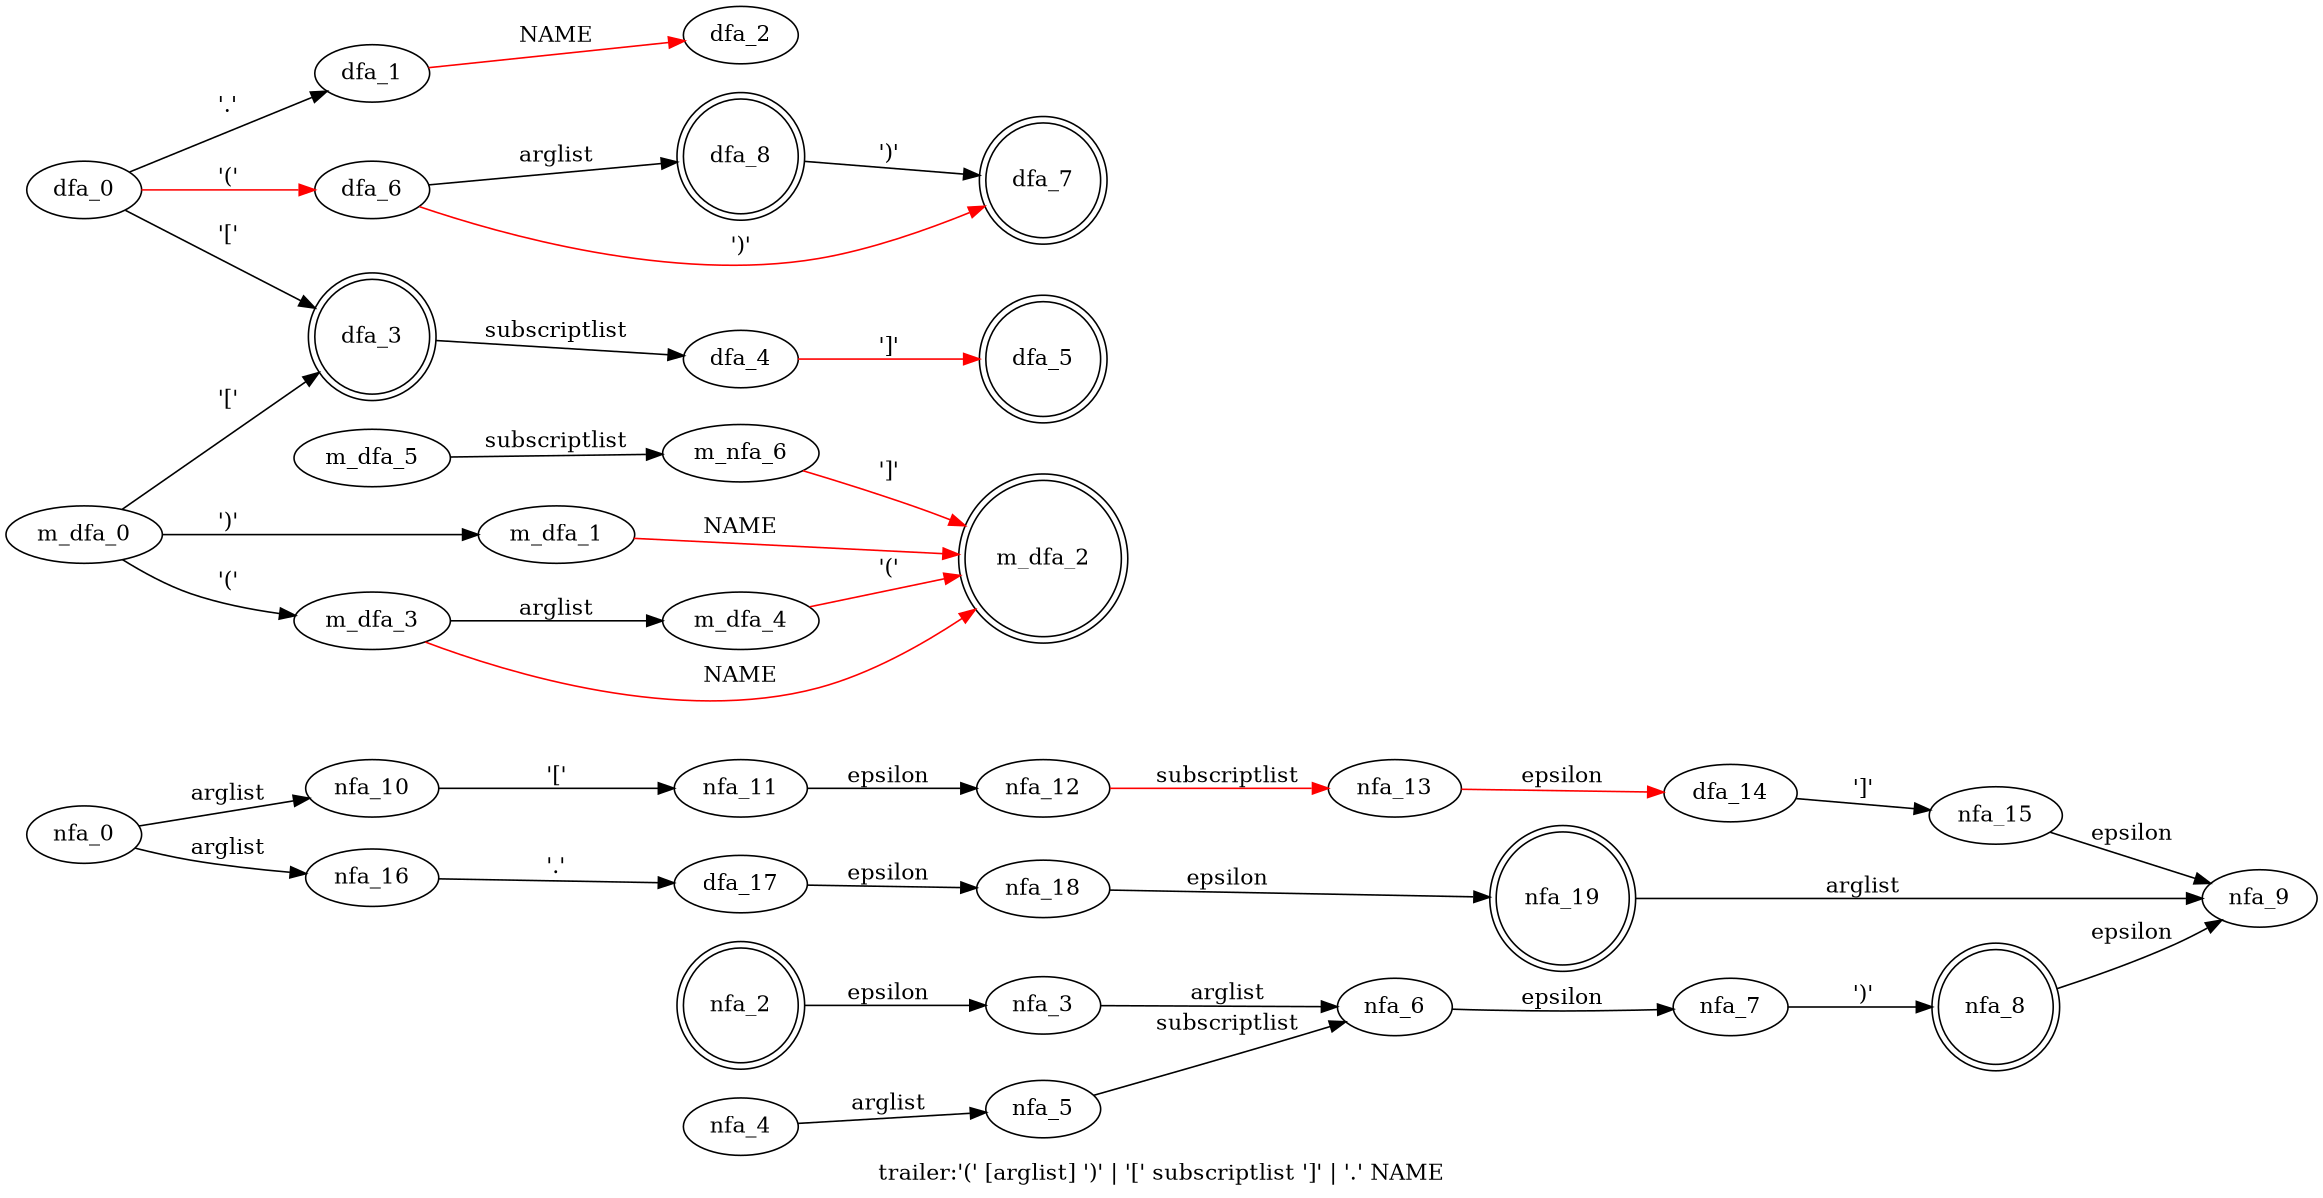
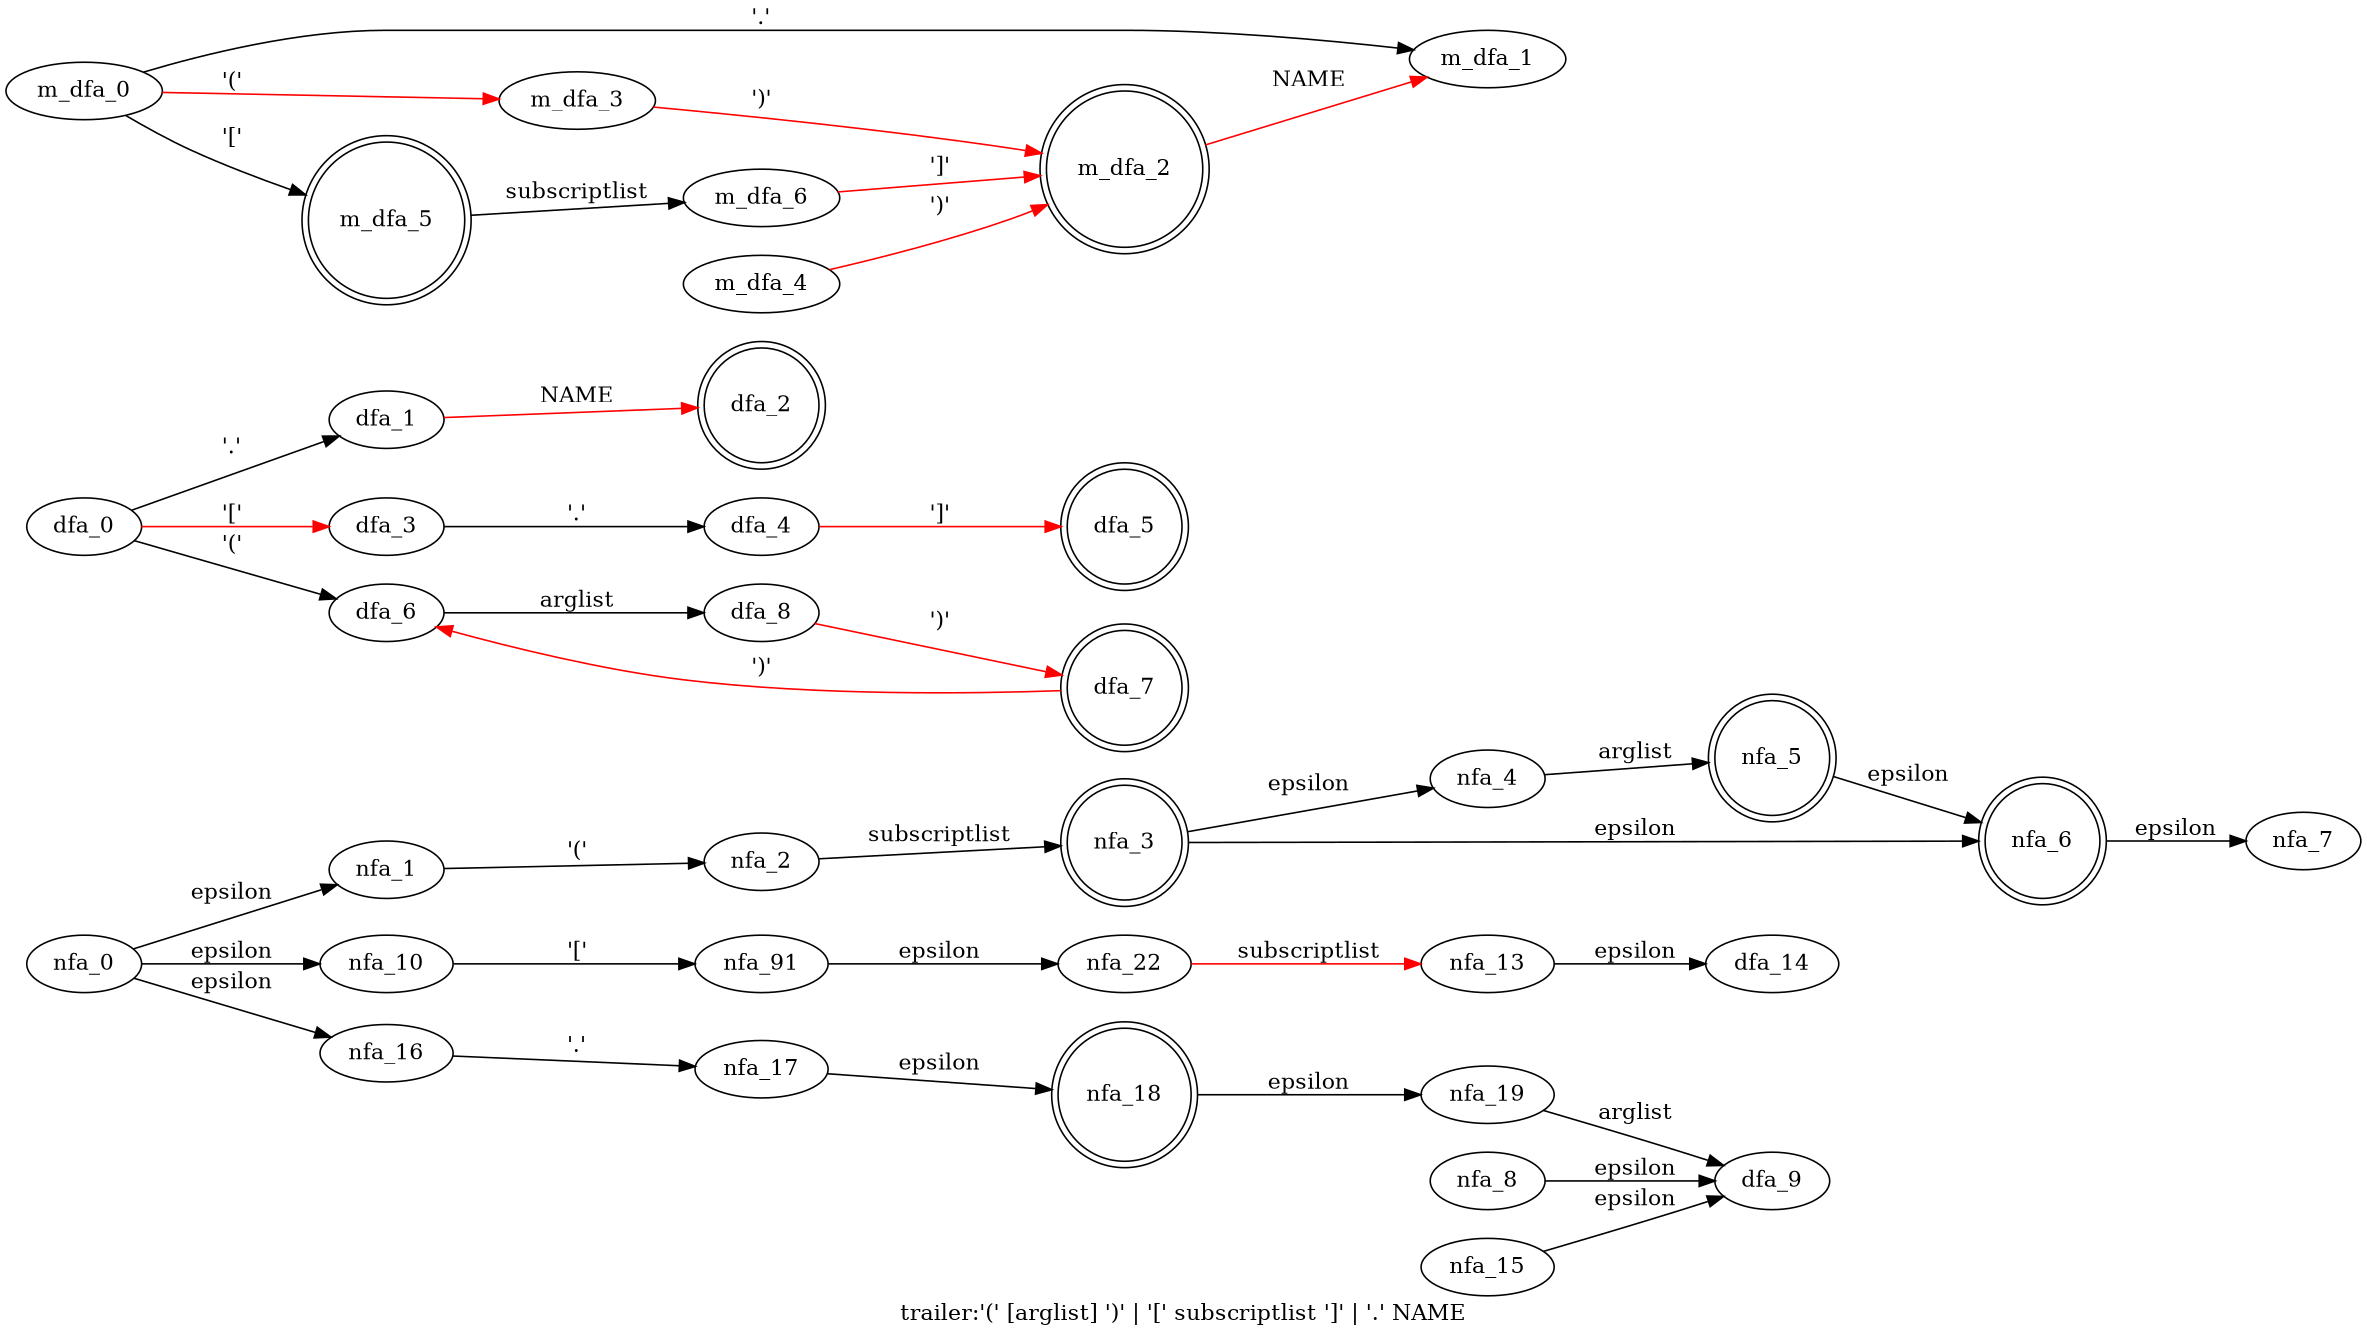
  digraph {
    fontname="DejaVu Serif"
    label="trailer:'(' [arglist] ')' | '[' subscriptlist ']' | '.' NAME"
    rankdir=LR
    node [fontname="DejaVu Serif"]
    edge [fontname="DejaVu Serif"]
    nfa_0
+   nfa_1
    nfa_10
    nfa_16
-   nfa_2 [shape=doublecircle]
-   nfa_3
+   nfa_2
+   nfa_3 [shape=doublecircle]
    nfa_4
-   nfa_6
-   nfa_5
+   nfa_6 [shape=doublecircle]
+   nfa_5 [shape=doublecircle]
    nfa_7
-   nfa_8 [shape=doublecircle]
-   nfa_9
-   nfa_11
-   nfa_12
+   nfa_8
+   nfa_9 [label=dfa_9]
+   nfa_11 [label=nfa_91]
+   nfa_12 [label=nfa_22]
    nfa_13
    n16 [label=dfa_14]
    nfa_15
-   nfa_17 [label=dfa_17]
-   nfa_18
-   nfa_19 [shape=doublecircle]
+   nfa_17
+   nfa_18 [shape=doublecircle]
+   nfa_19
    dfa_0
    dfa_1
-   dfa_3 [shape=doublecircle]
+   dfa_3
    dfa_6
-   dfa_2 [shape=ellipse]
+   dfa_2 [shape=doublecircle]
    dfa_4
    dfa_5 [shape=doublecircle]
    dfa_7 [shape=doublecircle]
-   dfa_8 [shape=doublecircle]
+   dfa_8
    m_dfa_0
    m_dfa_1
    m_dfa_3
-   m_dfa_5
+   m_dfa_5 [shape=doublecircle]
    m_dfa_2 [shape=doublecircle]
    m_dfa_4
-   m_dfa_6 [label=m_nfa_6]
+   m_dfa_6
    subgraph sub_1 {
      nfa_0
+     nfa_1
      nfa_10
      nfa_16
      nfa_2
      nfa_3
      nfa_4
      nfa_6
      nfa_5
      nfa_7
      nfa_8
      nfa_9
      nfa_11
      nfa_12
      nfa_13
      n16
      nfa_15
      nfa_17
      nfa_18
      nfa_19
    }
    subgraph sub_2 {
      dfa_0
      dfa_1
      dfa_3
      dfa_6
      dfa_2
      dfa_4
      dfa_5
      dfa_7
      dfa_8
    }
    subgraph sub_3 {
      m_dfa_0
      m_dfa_1
      m_dfa_3
      m_dfa_5
      m_dfa_2
      m_dfa_4
      m_dfa_6
    }
-   nfa_0 -> nfa_10 [label=arglist]
-   nfa_0 -> nfa_16 [label=arglist]
+   nfa_0 -> nfa_1 [label=epsilon]
+   nfa_0 -> nfa_10 [label=epsilon]
+   nfa_0 -> nfa_16 [label=epsilon]
+   nfa_1 -> nfa_2 [label="'('"]
    nfa_10 -> nfa_11 [label="'['"]
    nfa_16 -> nfa_17 [label="'.'"]
-   nfa_2 -> nfa_3 [label=epsilon]
-   nfa_3 -> nfa_6 [label=arglist]
+   nfa_2 -> nfa_3 [label=subscriptlist]
+   nfa_3 -> nfa_4 [label=epsilon]
+   nfa_3 -> nfa_6 [label=epsilon]
    nfa_4 -> nfa_5 [label=arglist]
    nfa_6 -> nfa_7 [label=epsilon]
-   nfa_5 -> nfa_6 [label=subscriptlist]
-   nfa_7 -> nfa_8 [label="')'"]
+   nfa_5 -> nfa_6 [label=epsilon]
    nfa_8 -> nfa_9 [label=epsilon]
    nfa_11 -> nfa_12 [label=epsilon]
    nfa_12 -> nfa_13 [color=red label=subscriptlist]
-   nfa_13 -> n16 [label=epsilon color=red]
-   n16 -> nfa_15 [label="']'"]
+   nfa_13 -> n16 [label=epsilon]
    nfa_15 -> nfa_9 [label=epsilon]
    nfa_17 -> nfa_18 [label=epsilon]
    nfa_18 -> nfa_19 [label=epsilon]
    nfa_19 -> nfa_9 [label=arglist]
    dfa_0 -> dfa_1 [label="'.'"]
-   dfa_0 -> dfa_3 [label="'['"]
-   dfa_0 -> dfa_6 [label="'('" color=red]
+   dfa_0 -> dfa_3 [label="'['" color=red]
+   dfa_0 -> dfa_6 [label="'('"]
    dfa_1 -> dfa_2 [color=red label=NAME]
-   dfa_3 -> dfa_4 [label=subscriptlist]
-   dfa_6 -> dfa_7 [color=red label="')'"]
+   dfa_3 -> dfa_4 [label="'.'"]
+   dfa_7 -> dfa_6 [color=red label="')'"]
    dfa_6 -> dfa_8 [label=arglist]
    dfa_4 -> dfa_5 [color=red label="']'"]
-   dfa_8 -> dfa_7 [color=black label="')'"]
-   m_dfa_0 -> m_dfa_1 [label="')'"]
-   m_dfa_0 -> m_dfa_3 [label="'('"]
-   m_dfa_0 -> dfa_3 [label="'['"]
-   m_dfa_1 -> m_dfa_2 [color=red label=NAME]
-   m_dfa_3 -> m_dfa_2 [color=red label=NAME]
-   m_dfa_3 -> m_dfa_4 [label=arglist]
+   dfa_8 -> dfa_7 [color=red label="')'"]
+   m_dfa_0 -> m_dfa_1 [label="'.'"]
+   m_dfa_0 -> m_dfa_3 [label="'('" color=red]
+   m_dfa_0 -> m_dfa_5 [label="'['"]
+   m_dfa_2 -> m_dfa_1 [color=red label=NAME]
+   m_dfa_3 -> m_dfa_2 [color=red label="')'"]
    m_dfa_5 -> m_dfa_6 [label=subscriptlist]
-   m_dfa_4 -> m_dfa_2 [color=red label="'('"]
+   m_dfa_4 -> m_dfa_2 [color=red label="')'"]
    m_dfa_6 -> m_dfa_2 [color=red label="']'"]
  }
